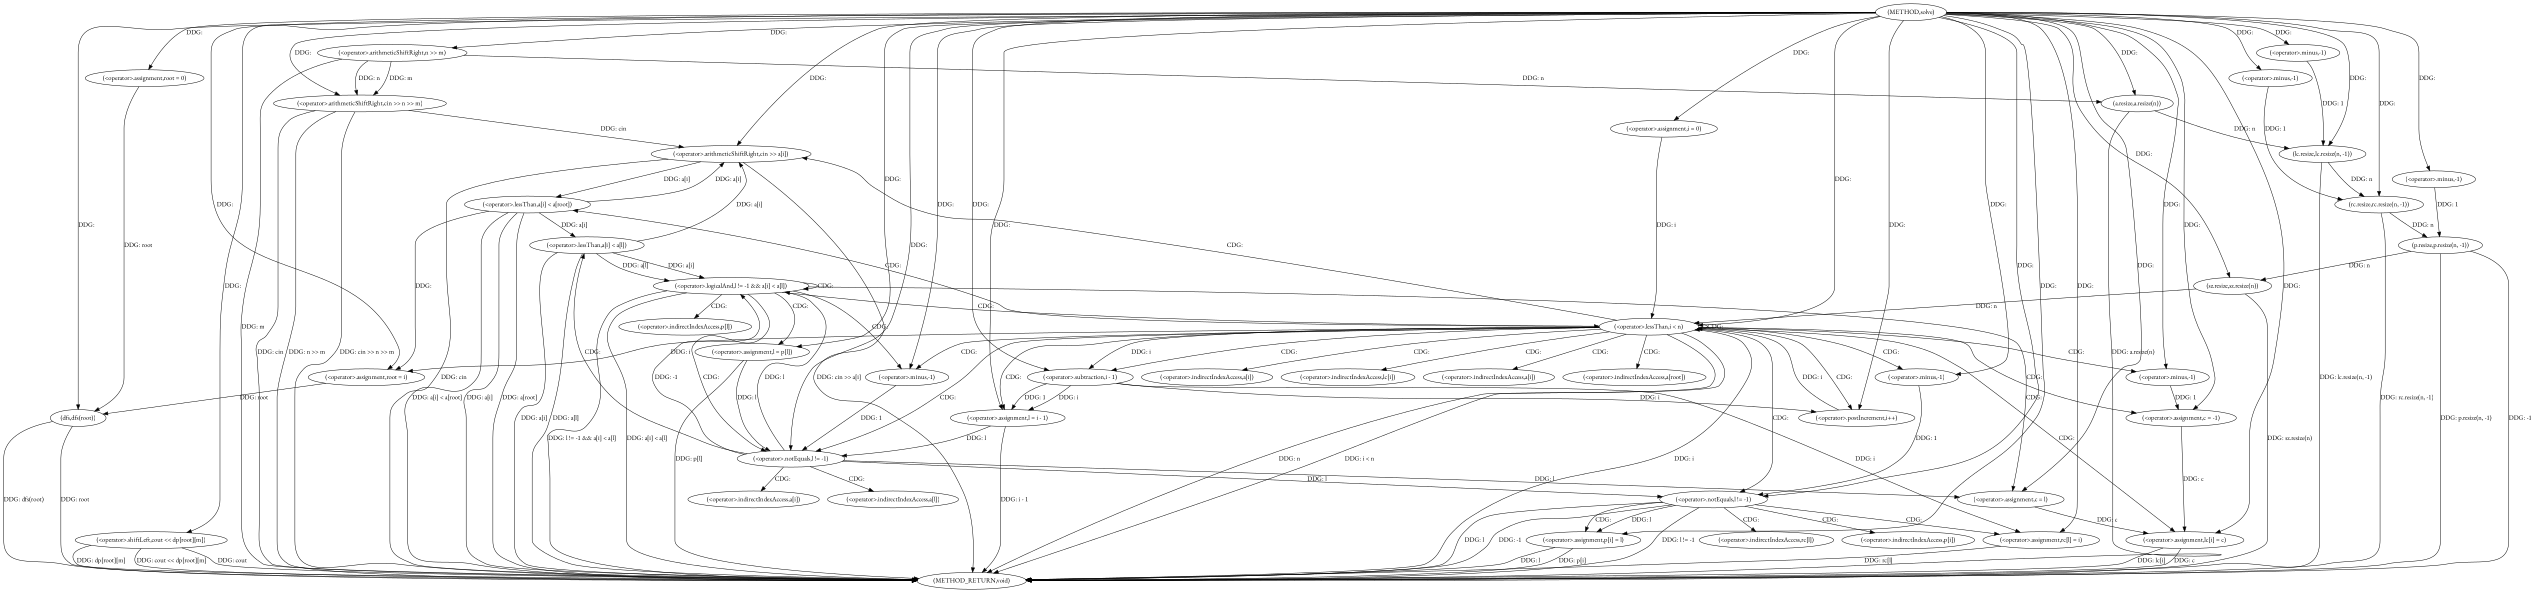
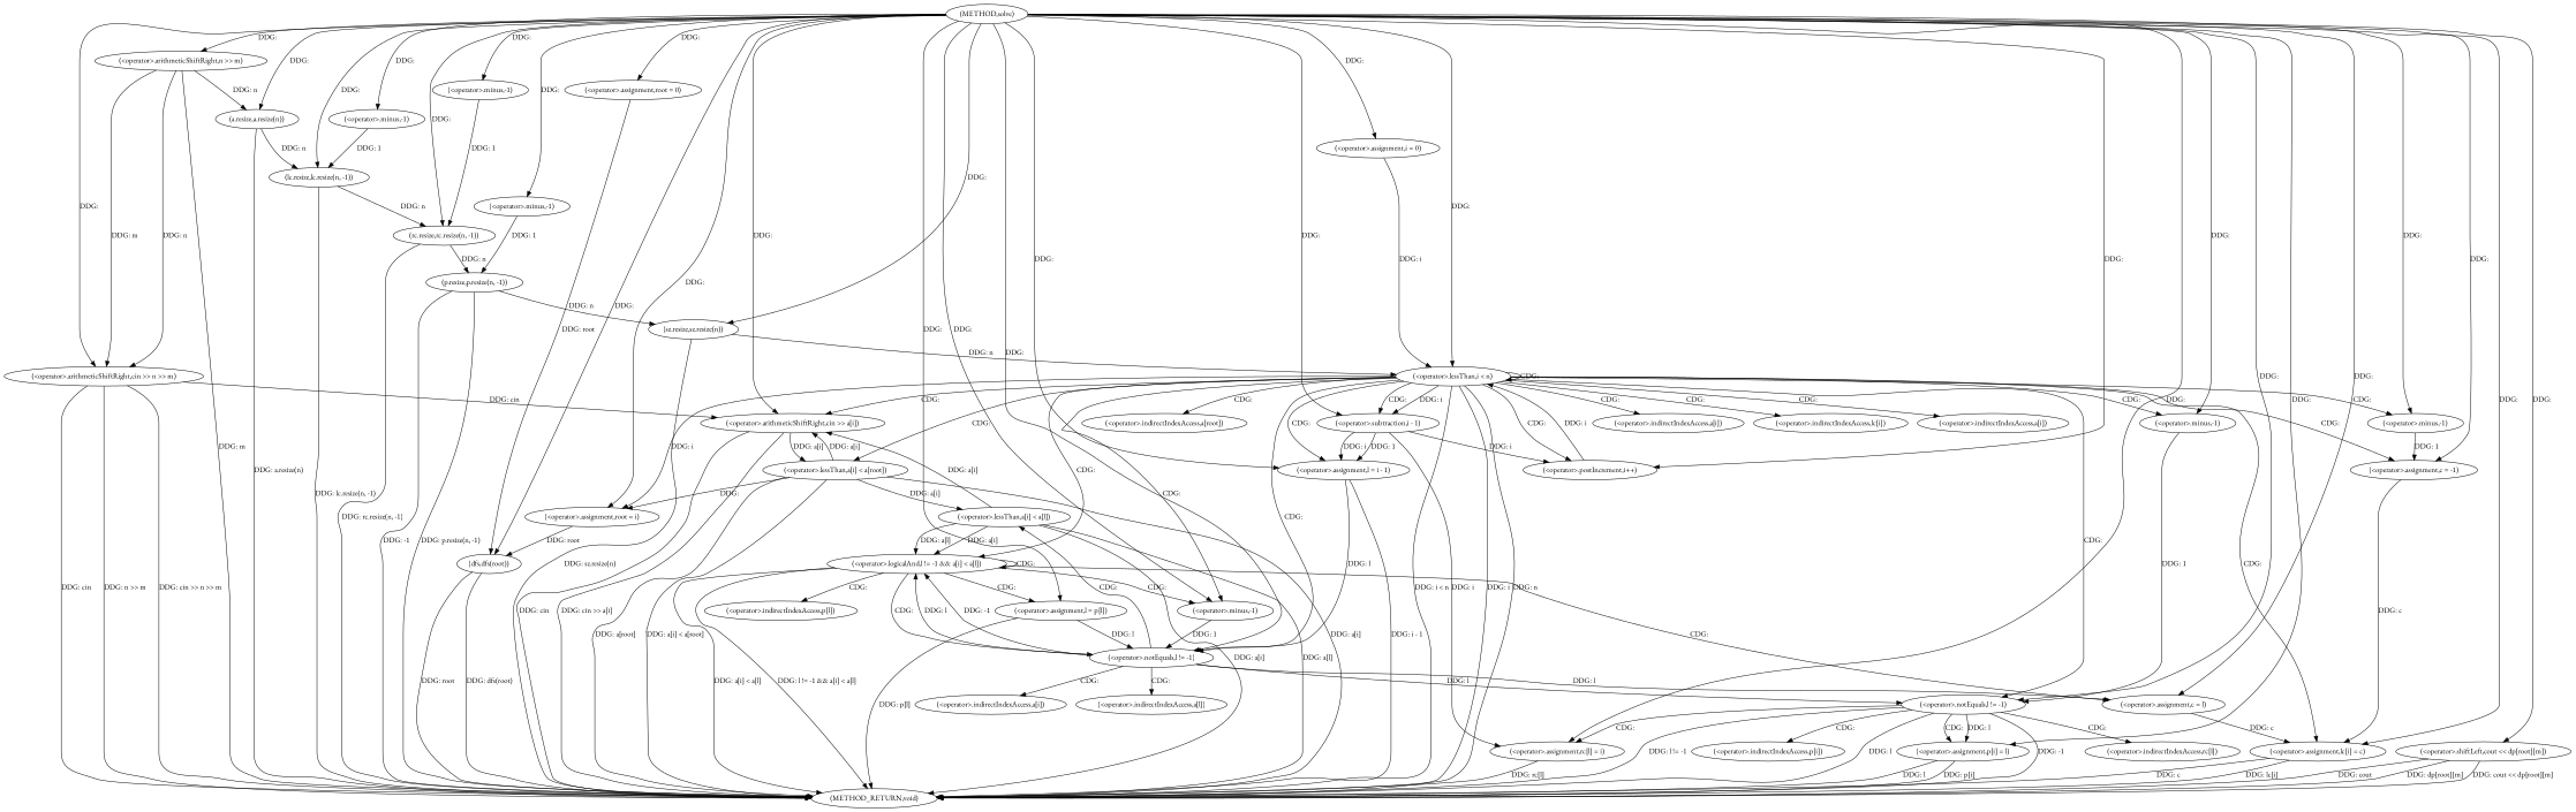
  digraph {
    fontname="EB Garamond"
    node [fontname="EB Garamond"]
    edge [fontname="EB Garamond"]
    n1 [label="(METHOD,solve)"]
    n2 [label="(<operator>.arithmeticShiftRight,cin >> n >> m)"]
    n3 [label="(a.resize,a.resize(n))"]
    n4 [label="(lc.resize,lc.resize(n, -1))"]
    n5 [label="(rc.resize,rc.resize(n, -1))"]
    n6 [label="(sz.resize,sz.resize(n))"]
    n7 [label="(<operator>.assignment,root = 0)"]
    n8 [label="(dfs,dfs(root))"]
    n9 [label="(<operator>.shiftLeft,cout << dp[root][m])"]
    n10 [label="(<operator>.assignment,i = 0)"]
    n11 [label="(<operator>.lessThan,i < n)"]
    n12 [label="(<operator>.postIncrement,i++)"]
    n13 [label="(<operator>.arithmeticShiftRight,n >> m)"]
    n14 [label="(<operator>.minus,-1)"]
    n15 [label="(<operator>.minus,-1)"]
    n16 [label="(<operator>.minus,-1)"]
    n17 [label="(<operator>.arithmeticShiftRight,cin >> a[i])"]
    n18 [label="(<operator>.assignment,c = -1)"]
    n19 [label="(<operator>.assignment,l = i - 1)"]
    n20 [label="(<operator>.assignment,lc[i] = c)"]
    n21 [label="(<operator>.notEquals,l != -1)"]
    n22 [label="(<operator>.assignment,root = i)"]
    n23 [label="(<operator>.minus,-1)"]
    n24 [label="(<operator>.subtraction,i - 1)"]
    n25 [label="(<operator>.assignment,c = l)"]
    n26 [label="(<operator>.assignment,l = p[l])"]
    n27 [label="(<operator>.assignment,rc[l] = i)"]
    n28 [label="(<operator>.assignment,p[i] = l)"]
    n29 [label="(<operator>.notEquals,l != -1)"]
    n30 [label="(<operator>.minus,-1)"]
    n31 [label="(<operator>.minus,-1)"]
    n32 [label="(METHOD_RETURN,void)"]
    n33 [label="(p.resize,p.resize(n, -1))"]
    n34 [label="(<operator>.lessThan,a[i] < a[root])"]
    n35 [label="(<operator>.logicalAnd,l != -1 && a[i] < a[l])"]
    n36 [label="(<operator>.indirectIndexAccess,a[i])"]
    n37 [label="(<operator>.indirectIndexAccess,lc[i])"]
    n38 [label="(<operator>.indirectIndexAccess,a[i])"]
    n39 [label="(<operator>.indirectIndexAccess,a[root])"]
    n40 [label="(<operator>.indirectIndexAccess,rc[l])"]
    n41 [label="(<operator>.indirectIndexAccess,p[i])"]
    n42 [label="(<operator>.lessThan,a[i] < a[l])"]
    n43 [label="(<operator>.indirectIndexAccess,a[i])"]
    n44 [label="(<operator>.indirectIndexAccess,a[l])"]
    n45 [label="(<operator>.indirectIndexAccess,p[l])"]
    n1 -> n2 [label="DDG: "]
    n1 -> n3 [label="DDG: "]
    n1 -> n4 [label="DDG: "]
    n1 -> n5 [label="DDG: "]
    n1 -> n6 [label="DDG: "]
    n1 -> n7 [label="DDG: "]
    n1 -> n8 [label="DDG: "]
    n1 -> n9 [label="DDG: "]
    n1 -> n10 [label="DDG: "]
    n1 -> n11 [label="DDG: "]
    n1 -> n12 [label="DDG: "]
    n1 -> n13 [label="DDG: "]
    n1 -> n14 [label="DDG: "]
    n1 -> n15 [label="DDG: "]
    n1 -> n16 [label="DDG: "]
    n1 -> n17 [label="DDG: "]
    n1 -> n18 [label="DDG: "]
    n1 -> n19 [label="DDG: "]
    n1 -> n20 [label="DDG: "]
    n1 -> n21 [label="DDG: "]
    n1 -> n22 [label="DDG: "]
    n1 -> n23 [label="DDG: "]
    n1 -> n24 [label="DDG: "]
    n1 -> n25 [label="DDG: "]
    n1 -> n26 [label="DDG: "]
    n1 -> n27 [label="DDG: "]
    n1 -> n28 [label="DDG: "]
    n1 -> n29 [label="DDG: "]
    n1 -> n30 [label="DDG: "]
    n1 -> n31 [label="DDG: "]
    n2 -> n17 [label="DDG: cin"]
    n2 -> n32 [label="DDG: cin"]
    n2 -> n32 [label="DDG: n >> m"]
    n2 -> n32 [label="DDG: cin >> n >> m"]
    n3 -> n4 [label="DDG: n"]
    n3 -> n32 [label="DDG: a.resize(n)"]
    n4 -> n5 [label="DDG: n"]
    n4 -> n32 [label="DDG: lc.resize(n, -1)"]
    n5 -> n32 [label="DDG: rc.resize(n, -1)"]
    n5 -> n33 [label="DDG: n"]
    n6 -> n11 [label="DDG: n"]
    n6 -> n32 [label="DDG: sz.resize(n)"]
    n7 -> n8 [label="DDG: root"]
    n8 -> n32 [label="DDG: root"]
    n8 -> n32 [label="DDG: dfs(root)"]
    n9 -> n32 [label="DDG: dp[root][m]"]
    n9 -> n32 [label="DDG: cout << dp[root][m]"]
    n9 -> n32 [label="DDG: cout"]
    n10 -> n11 [label="DDG: i"]
    n11 -> n11 [label="CDG: "]
    n11 -> n12 [label="CDG: "]
    n11 -> n17 [label="CDG: "]
    n11 -> n18 [label="CDG: "]
    n11 -> n19 [label="CDG: "]
    n11 -> n20 [label="CDG: "]
    n11 -> n21 [label="CDG: "]
    n11 -> n22 [label="DDG: i"]
    n11 -> n23 [label="CDG: "]
    n11 -> n24 [label="DDG: i"]
    n11 -> n24 [label="CDG: "]
    n11 -> n29 [label="CDG: "]
    n11 -> n30 [label="CDG: "]
    n11 -> n31 [label="CDG: "]
    n11 -> n32 [label="DDG: i"]
    n11 -> n32 [label="DDG: n"]
    n11 -> n32 [label="DDG: i < n"]
    n11 -> n34 [label="CDG: "]
-   n35 -> n11 [label="CDG: "]
+   n11 -> n35 [label="CDG: "]
    n11 -> n36 [label="CDG: "]
    n11 -> n37 [label="CDG: "]
    n11 -> n38 [label="CDG: "]
    n11 -> n39 [label="CDG: "]
    n12 -> n11 [label="DDG: i"]
    n13 -> n2 [label="DDG: m"]
    n13 -> n2 [label="DDG: n"]
    n13 -> n3 [label="DDG: n"]
    n13 -> n32 [label="DDG: m"]
    n14 -> n4 [label="DDG: 1"]
    n15 -> n5 [label="DDG: 1"]
    n16 -> n33 [label="DDG: 1"]
    n17 -> n32 [label="DDG: cin"]
    n17 -> n32 [label="DDG: cin >> a[i]"]
    n17 -> n34 [label="DDG: a[i]"]
    n18 -> n20 [label="DDG: c"]
    n19 -> n29 [label="DDG: l"]
    n19 -> n32 [label="DDG: i - 1"]
    n20 -> n32 [label="DDG: lc[i]"]
    n20 -> n32 [label="DDG: c"]
    n21 -> n27 [label="CDG: "]
    n21 -> n28 [label="DDG: l"]
    n21 -> n28 [label="CDG: "]
    n21 -> n32 [label="DDG: l"]
    n21 -> n32 [label="DDG: -1"]
    n21 -> n32 [label="DDG: l != -1"]
    n21 -> n40 [label="CDG: "]
    n21 -> n41 [label="CDG: "]
    n22 -> n8 [label="DDG: root"]
    n23 -> n18 [label="DDG: 1"]
    n24 -> n12 [label="DDG: i"]
    n24 -> n19 [label="DDG: i"]
    n24 -> n19 [label="DDG: 1"]
    n24 -> n27 [label="DDG: i"]
    n25 -> n20 [label="DDG: c"]
    n26 -> n29 [label="DDG: l"]
    n26 -> n32 [label="DDG: p[l]"]
    n27 -> n32 [label="DDG: rc[l]"]
    n28 -> n32 [label="DDG: p[i]"]
    n28 -> n32 [label="DDG: l"]
    n29 -> n21 [label="DDG: l"]
    n29 -> n25 [label="DDG: l"]
    n29 -> n35 [label="DDG: l"]
    n29 -> n35 [label="DDG: -1"]
    n29 -> n42 [label="CDG: "]
    n29 -> n43 [label="CDG: "]
    n29 -> n44 [label="CDG: "]
    n30 -> n21 [label="DDG: 1"]
    n31 -> n29 [label="DDG: 1"]
    n33 -> n6 [label="DDG: n"]
    n33 -> n32 [label="DDG: -1"]
    n33 -> n32 [label="DDG: p.resize(n, -1)"]
    n34 -> n17 [label="DDG: a[i]"]
    n34 -> n22 [label="DDG: "]
    n34 -> n32 [label="DDG: a[i]"]
    n34 -> n32 [label="DDG: a[root]"]
    n34 -> n32 [label="DDG: a[i] < a[root]"]
    n34 -> n42 [label="DDG: a[i]"]
    n35 -> n25 [label="CDG: "]
    n35 -> n26 [label="CDG: "]
    n35 -> n29 [label="CDG: "]
    n35 -> n31 [label="CDG: "]
    n35 -> n32 [label="DDG: a[i] < a[l]"]
    n35 -> n32 [label="DDG: l != -1 && a[i] < a[l]"]
    n35 -> n35 [label="CDG: "]
    n35 -> n45 [label="CDG: "]
    n42 -> n17 [label="DDG: a[i]"]
    n42 -> n32 [label="DDG: a[i]"]
    n42 -> n32 [label="DDG: a[l]"]
    n42 -> n35 [label="DDG: a[i]"]
    n42 -> n35 [label="DDG: a[l]"]
  }
